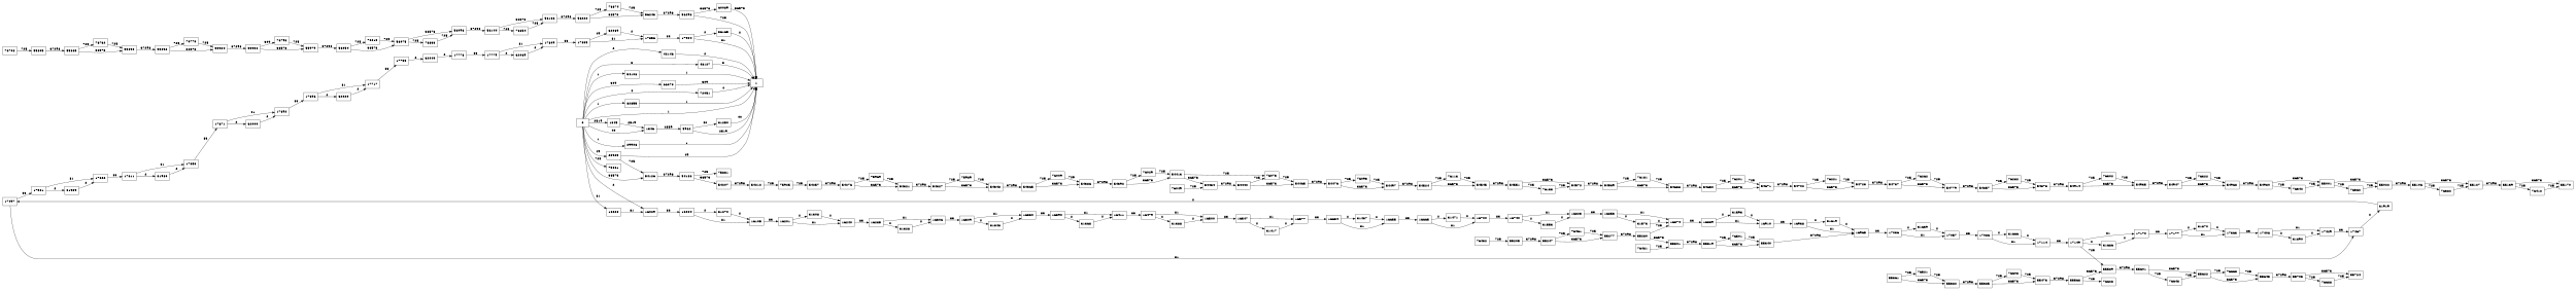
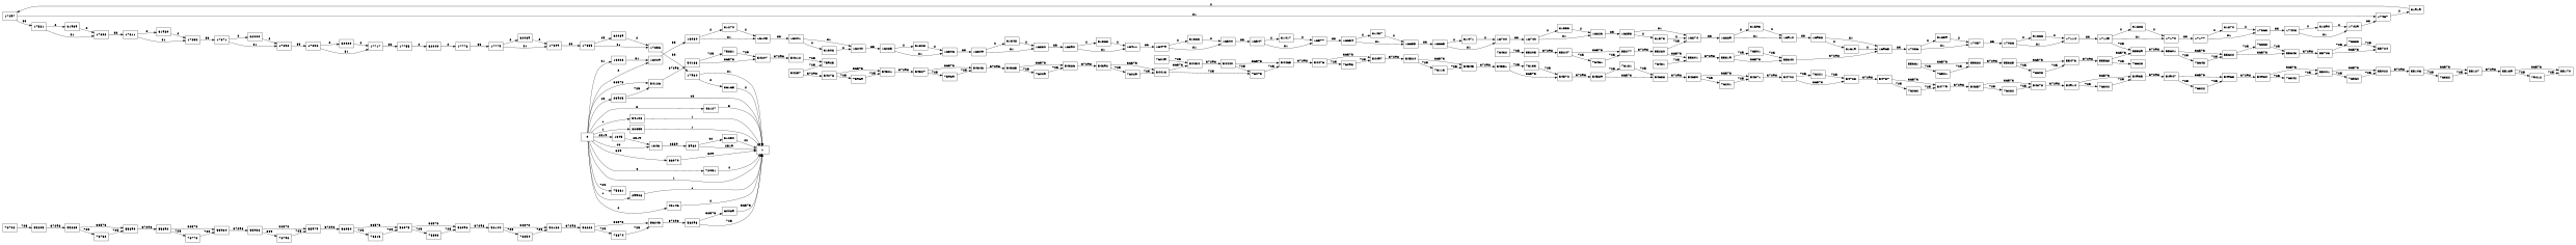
  digraph {
    rankdir=LR
    node [shape=rectangle]
    1345
    1346
    5982
    1
    31250
    16028
    16029
    16084
    16105
    31270
    16201
    16240
    31308
    16285
    16306
    31328
    16309
    16330
    31348
    16390
    16411
    31368
    16479
    16500
    31388
    16547
    16577
    31417
    16634
    16655
    31437
    16665
    16700
    31471
    16740
    16823
    31553
    16853
    16874
    31573
    16889
    16910
    31593
    16938
    16965
    31619
    17036
    17057
    31639
    17086
    17114
    31666
    17149
    17170
    31686
    55589
    17177
    17363
    31870
    17408
    17429
    31890
    17467
    31919
    17497
    17581
    17602
    31939
    17611
    17653
    31980
    17671
    17692
    32000
    17696
    17717
    32020
    17755
    32040
    17776
    17779
    17809
    32069
    17835
    17856
    32089
    17934
    36165
    23925
    54126
    29906
    42146
    48127
    54108
    54186
    54207
    75881
    54212
    75925
    54257
    54276
    54321
    75969
    54327
    54348
    75989
    54365
    54386
    76009
    54392
    54413
    76029
    54434
    76073
    54440
    76049
    54465
    54476
    54497
    76093
    54524
    54545
    76113
    54551
    54572
    76133
    54589
    54638
    76181
    54650
    54671
    76201
    54702
    54723
    76221
    54737
    54779
    76262
    54857
    54878
    76282
    54914
    54935
    76302
    54947
    54968
    76322
    54980
    55001
    76342
    55022
    76362
    55106
    55127
    76382
    55139
    55170
-   76412
+   76412 [label=79412]
    55205
    55247
    76432
    55277
    76461
    55280
    55301
    55319
    76481
    55340
    76501
    55361
    55382
    76521
    55385
    55473
    76608
    55568
    76628
    55601
    55622
    76648
    55643
    76668
    55703
    55724
    76688
    55805
    55865
    76708
    55890
    76732
    55892
    55934
    76773
    55958
    55979
    76793
    56054
    56075
    76813
    56096
    76833
    56144
    56166
    76854
    56222
    56243
    76874
    56296
    60089
    66070
    72051
    82855
    0
    75861
    1345 -> 1346 [label=2519]
    1346 -> 5982 [label=2559]
    5982 -> 1 [label=2519]
    5982 -> 31250 [label=40]
    31250 -> 1 [label=40]
    16028 -> 16029 [label=81]
    16029 -> 16084 [label=83]
    16084 -> 16105 [label=81]
    16084 -> 31270 [label=2]
    16105 -> 16201 [label=83]
    31270 -> 16105 [label=2]
    16201 -> 16240 [label=81]
    16201 -> 31308 [label=2]
    16240 -> 16285 [label=83]
    31308 -> 16240 [label=2]
    16285 -> 16306 [label=81]
    16285 -> 31328 [label=2]
    16306 -> 16309 [label=83]
    31328 -> 16306 [label=2]
    16309 -> 16330 [label=81]
    16309 -> 31348 [label=2]
    16330 -> 16390 [label=83]
    31348 -> 16330 [label=2]
    16390 -> 16411 [label=81]
    16390 -> 31368 [label=2]
    16411 -> 16479 [label=83]
    31368 -> 16411 [label=2]
    16479 -> 16500 [label=81]
    16479 -> 31388 [label=2]
    16500 -> 16547 [label=83]
    31388 -> 16500 [label=2]
    16547 -> 16577 [label=81]
    16547 -> 31417 [label=2]
    16577 -> 16634 [label=83]
    31417 -> 16577 [label=2]
    16634 -> 16655 [label=81]
    16634 -> 31437 [label=2]
    16655 -> 16665 [label=83]
    31437 -> 16655 [label=2]
    16665 -> 16700 [label=81]
    16665 -> 31471 [label=2]
    16700 -> 16740 [label=83]
    31471 -> 16700 [label=2]
    16740 -> 16823 [label=81]
    16740 -> 31553 [label=2]
    16823 -> 16853 [label=83]
    31553 -> 16823 [label=2]
    16853 -> 16874 [label=81]
    16853 -> 31573 [label=2]
    16874 -> 16889 [label=83]
    31573 -> 16874 [label=2]
    16889 -> 16910 [label=81]
    16889 -> 31593 [label=2]
    16910 -> 16938 [label=83]
    31593 -> 16910 [label=2]
    16938 -> 16965 [label=81]
    16938 -> 31619 [label=2]
    16965 -> 17036 [label=83]
    31619 -> 16965 [label=2]
    17036 -> 17057 [label=81]
    17036 -> 31639 [label=2]
    17057 -> 17086 [label=83]
    31639 -> 17057 [label=2]
    17086 -> 17114 [label=81]
    17086 -> 31666 [label=2]
    17114 -> 17149 [label=83]
    31666 -> 17114 [label=2]
    17149 -> 17170 [label=81]
    17149 -> 31686 [label=2]
    17149 -> 55589 [label=725]
    17170 -> 17177 [label=83]
    31686 -> 17170 [label=2]
    55589 -> 55601 [label=37298]
    17177 -> 17363 [label=81]
    17177 -> 31870 [label=2]
    17363 -> 17408 [label=83]
    31870 -> 17363 [label=2]
    17408 -> 17429 [label=81]
    17408 -> 31890 [label=2]
    17429 -> 17467 [label=83]
    31890 -> 17429 [label=2]
    17467 -> 31919 [label=2]
    31919 -> 17497 [label=2]
    17497 -> 17467 [label=81]
    17497 -> 17581 [label=83]
    17581 -> 17602 [label=81]
    17581 -> 31939 [label=2]
    17602 -> 17611 [label=83]
    31939 -> 17602 [label=2]
    17611 -> 17653 [label=81]
    17611 -> 31980 [label=2]
    17653 -> 17671 [label=83]
    31980 -> 17653 [label=2]
    17671 -> 17692 [label=81]
    17671 -> 32000 [label=2]
    17692 -> 17696 [label=83]
    32000 -> 17692 [label=2]
    17696 -> 17717 [label=81]
    17696 -> 32020 [label=2]
    17717 -> 17755 [label=83]
    32020 -> 17717 [label=2]
    17755 -> 32040 [label=2]
    32040 -> 17776 [label=2]
    17776 -> 17779 [label=83]
    17779 -> 17809 [label=81]
    17779 -> 32069 [label=2]
    17809 -> 17835 [label=83]
    32069 -> 17809 [label=2]
    17835 -> 17856 [label=81]
    17835 -> 32089 [label=49]
    17856 -> 17934 [label=83]
    32089 -> 17856 [label=2]
    17934 -> 1 [label=81]
    17934 -> 36165 [label=2]
    36165 -> 1 [label=2]
    23925 -> 1 [label=49]
    23925 -> 54126 [label=725]
    54126 -> 54186 [label=37298]
    29906 -> 1 [label=1]
    42146 -> 1 [label=2]
    48127 -> 1 [label=3]
    54108 -> 1 [label=1]
    54186 -> 54207 [label=36573]
    54186 -> 75881 [label=725]
    54207 -> 54212 [label=37298]
+   75881 -> 54207 [label=725]
    54212 -> 75925 [label=725]
-   75925 -> 54257 [label=725]
+   54257 -> 75925 [label=725]
    54257 -> 54276 [label=37298]
    54276 -> 54321 [label=36573]
    54276 -> 75969 [label=725]
    54321 -> 54327 [label=37298]
    75969 -> 54321 [label=725]
    54327 -> 54348 [label=36573]
    54327 -> 75989 [label=725]
    54348 -> 54365 [label=37298]
    75989 -> 54348 [label=725]
    54365 -> 54386 [label=36573]
    54365 -> 76009 [label=725]
    54386 -> 54392 [label=37298]
    76009 -> 54386 [label=725]
    54392 -> 54413 [label=36573]
    54392 -> 76029 [label=725]
    54413 -> 54434 [label=36573]
    54413 -> 76073 [label=725]
    76029 -> 54413 [label=725]
    54434 -> 54440 [label=37298]
    76073 -> 54465 [label=725]
    54440 -> 76073 [label=725]
    54440 -> 54465 [label=36573]
    76049 -> 54434 [label=725]
    54465 -> 54476 [label=37298]
    54476 -> 54497 [label=36573]
    54476 -> 76093 [label=725]
    54497 -> 54524 [label=37298]
    76093 -> 54497 [label=725]
    54524 -> 54545 [label=36573]
    54524 -> 76113 [label=725]
    54545 -> 54551 [label=37298]
    76113 -> 54545 [label=725]
    54551 -> 54572 [label=36573]
    54551 -> 76133 [label=725]
    54572 -> 54589 [label=37298]
    76133 -> 54572 [label=725]
    54589 -> 54638 [label=36573]
    54589 -> 76181 [label=725]
    54638 -> 54650 [label=37298]
    76181 -> 54638 [label=725]
    54650 -> 54671 [label=36573]
    54650 -> 76201 [label=725]
    54671 -> 54702 [label=37298]
    76201 -> 54671 [label=725]
    54702 -> 54723 [label=36573]
    54702 -> 76221 [label=725]
    54723 -> 54737 [label=37298]
    76221 -> 54723 [label=725]
    54737 -> 54779 [label=36573]
    54737 -> 76262 [label=725]
    54779 -> 54857 [label=37298]
    76262 -> 54779 [label=725]
    54857 -> 54878 [label=36573]
    54857 -> 76282 [label=725]
    54878 -> 54914 [label=37298]
    76282 -> 54878 [label=725]
    54914 -> 54935 [label=36573]
    54914 -> 76302 [label=725]
    54935 -> 54947 [label=37298]
    76302 -> 54935 [label=725]
    54947 -> 54968 [label=36573]
    54947 -> 76322 [label=725]
    54968 -> 54980 [label=37298]
    76322 -> 54968 [label=725]
    54980 -> 55001 [label=36573]
    54980 -> 76342 [label=725]
    55001 -> 55022 [label=36573]
    55001 -> 76362 [label=725]
    76342 -> 55001 [label=725]
    55022 -> 55106 [label=37298]
    76362 -> 55022 [label=725]
    55106 -> 55127 [label=36573]
    55106 -> 76382 [label=725]
    55127 -> 55139 [label=37298]
    76382 -> 55127 [label=725]
    55139 -> 55170 [label=36573]
    55139 -> 76412 [label=725]
    76412 -> 55170 [label=725]
    55205 -> 55247 [label=37298]
    55247 -> 55277 [label=36573]
    55247 -> 76461 [label=725]
    76432 -> 55205 [label=725]
    55277 -> 55280 [label=37298]
    76461 -> 55277 [label=725]
    55280 -> 16874 [label=725]
    55280 -> 55301 [label=36573]
    55301 -> 55319 [label=37298]
    55319 -> 55340 [label=36573]
    55319 -> 76501 [label=725]
    76481 -> 55301 [label=725]
    55340 -> 16965 [label=37298]
    76501 -> 55340 [label=725]
    55361 -> 55382 [label=36573]
    55361 -> 76521 [label=725]
    55382 -> 55385 [label=37298]
    76521 -> 55382 [label=725]
    55385 -> 55473 [label=36573]
    55385 -> 76608 [label=725]
    55473 -> 55568 [label=37298]
    76608 -> 55473 [label=725]
    55568 -> 55589 [label=36573]
    55568 -> 76628 [label=725]
    55601 -> 55622 [label=36573]
    55601 -> 76648 [label=725]
    55622 -> 55643 [label=36573]
    55622 -> 76668 [label=725]
    76648 -> 55622 [label=725]
    55643 -> 55703 [label=37298]
    76668 -> 55643 [label=725]
    55703 -> 55724 [label=36573]
    55703 -> 76688 [label=725]
    76688 -> 55724 [label=725]
    55805 -> 55865 [label=37298]
    55865 -> 55890 [label=36573]
    55865 -> 76732 [label=725]
    76708 -> 55805 [label=725]
    55890 -> 55892 [label=37298]
    76732 -> 55890 [label=725]
    55892 -> 55934 [label=36573]
    55892 -> 76773 [label=725]
    55934 -> 55958 [label=37298]
    76773 -> 55934 [label=725]
    55958 -> 55979 [label=36573]
    55958 -> 76793 [label=309]
    55979 -> 56054 [label=37298]
    76793 -> 55979 [label=725]
    56054 -> 56075 [label=36573]
    56054 -> 76813 [label=725]
    56075 -> 56096 [label=36573]
    56075 -> 76833 [label=725]
    76813 -> 56075 [label=725]
    56096 -> 56144 [label=37298]
    76833 -> 56096 [label=725]
    56144 -> 56166 [label=36573]
    56144 -> 76854 [label=725]
    56166 -> 56222 [label=37298]
    76854 -> 56166 [label=725]
    56222 -> 56243 [label=36573]
    56222 -> 76874 [label=725]
    56243 -> 56296 [label=37298]
    76874 -> 56243 [label=725]
    56296 -> 1 [label=725]
    56296 -> 60089 [label=36573]
    60089 -> 1 [label=36573]
    66070 -> 1 [label=309]
    72051 -> 1 [label=4]
    82855 -> 1 [label=1]
    0 -> 1345 [label=2519]
    0 -> 1346 [label=40]
    0 -> 1 [label=1]
    0 -> 16028 [label=81]
    0 -> 16029 [label=2]
    0 -> 23925 [label=49]
    0 -> 54126 [label=36573]
    0 -> 29906 [label=1]
    0 -> 42146 [label=2]
    0 -> 48127 [label=3]
    0 -> 54108 [label=1]
    0 -> 66070 [label=309]
    0 -> 72051 [label=4]
    0 -> 82855 [label=1]
    0 -> 75861 [label=725]
  }
